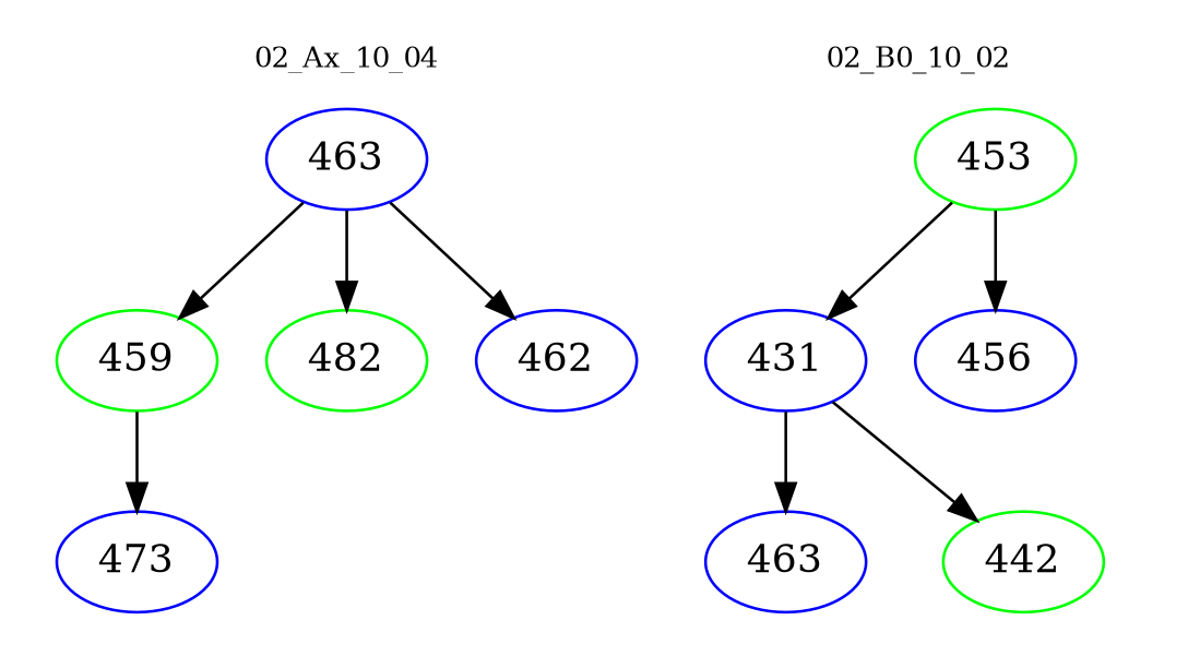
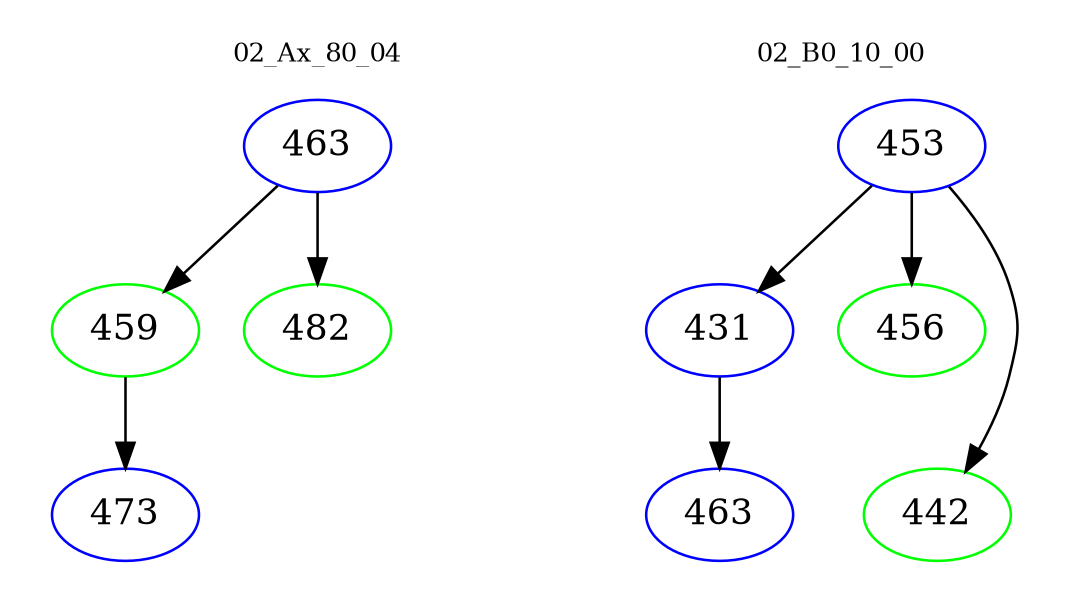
  digraph {
    node [color=blue]
    edge [color=black]
    n1 [label=463]
    n2 [color=green label=459]
    n3 [color=green label=482]
-   n4 [label=462]
    n5 [label=473]
-   n6 [color=green label=453]
+   n6 [label=453]
    n7 [label=431]
-   n8 [label=456]
+   n8 [color=green label=456]
    n9 [color=green label=442]
    n10 [label=463]
    subgraph cluster_1 {
      color=white
      fontsize=10
-     label="02_Ax_10_04"
+     label="02_Ax_80_04"
      n1
      n2
      n3
-     n4
      n5
    }
    subgraph cluster_2 {
      color=white
      fontsize=10
-     label="02_B0_10_02"
+     label="02_B0_10_00"
      n6
      n7
      n8
      n9
      n10
    }
    n1 -> n2
    n1 -> n3
-   n1 -> n4
    n2 -> n5
    n6 -> n7
    n6 -> n8
-   n7 -> n9
+   n6 -> n9
    n7 -> n10
  }
